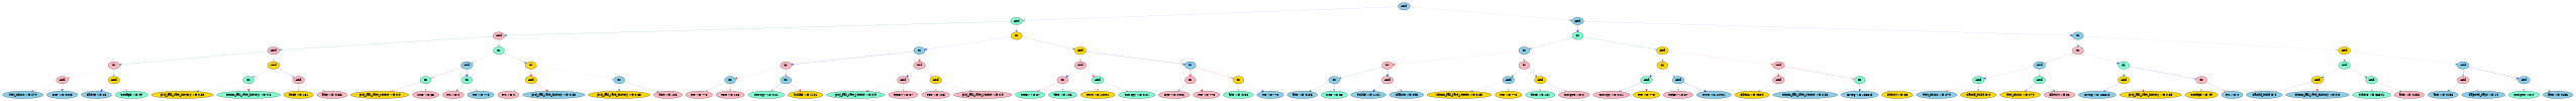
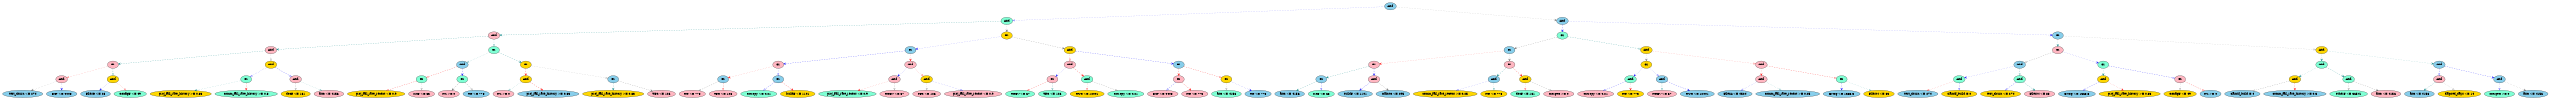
  digraph {
    node [fillcolor=skyblue style=filled]
    edge [arrowhead=vee color=blue style=dashed]
    n1 [height=0.5 label=And width=0.75]
    n2 [fillcolor=aquamarine height=0.5 label=And width=0.75]
    n3 [height=0.5 label=And width=0.75]
    n4 [fillcolor=lightpink height=0.5 label=And width=0.75]
    n5 [fillcolor=gold height=0.5 label=Or width=0.75]
    n6 [fillcolor=aquamarine height=0.5 label=Or width=0.75]
    n7 [height=0.5 label=Or width=0.75]
    n8 [fillcolor=lightpink height=0.5 label=And width=0.75]
    n9 [fillcolor=aquamarine height=0.5 label=Or width=0.75]
    n10 [height=0.5 label=Or width=0.75]
    n11 [fillcolor=gold height=0.5 label=And width=0.75]
    n12 [height=0.5 label=Or width=0.75]
    n13 [fillcolor=gold height=0.5 label=And width=0.75]
    n14 [fillcolor=lightpink height=0.5 label=Or width=0.75]
    n15 [fillcolor=gold height=0.5 label=And width=0.75]
    n16 [fillcolor=lightpink height=0.5 label=Or width=0.75]
    n17 [fillcolor=gold height=0.5 label=And width=0.75]
    n18 [height=0.5 label=And width=0.75]
    n19 [fillcolor=gold height=0.5 label=Or width=0.75]
    n20 [fillcolor=lightpink height=0.5 label=Or width=0.75]
    n21 [fillcolor=lightpink height=0.5 label=And width=0.75]
    n22 [fillcolor=lightpink height=0.5 label=And width=0.75]
    n23 [height=0.5 label=Or width=0.75]
    n24 [fillcolor=lightpink height=0.5 label=And width=0.75]
    n25 [fillcolor=gold height=0.5 label=And width=0.75]
    n26 [fillcolor=aquamarine height=0.5 label=Or width=0.75]
    n27 [fillcolor=lightpink height=0.5 label=And width=0.75]
    n28 [fillcolor=aquamarine height=0.5 label=Or width=0.75]
    n29 [fillcolor=aquamarine height=0.5 label=Or width=0.75]
    n30 [fillcolor=gold height=0.5 label=And width=0.75]
    n31 [height=0.5 label=Or width=0.75]
    n32 [height=0.5 label="test_churn <= 274" width=2.1484]
    n33 [height=0.5 label="EXP <= 4408" width=1.6971]
    n34 [height=0.5 label="FilesD <= 28" width=1.6249]
    n35 [fillcolor=aquamarine height=0.5 label="ConfigF <= 49" width=1.8234]
    n36 [fillcolor=gold height=0.5 label="proj_fail_rate_history >= 0.83" width=3.34]
    n37 [fillcolor=aquamarine height=0.5 label="comm_fail_rate_history >= 0.3" width=3.4483]
    n38 [fillcolor=gold height=0.5 label="docF <= 181" width=1.6429]
    n39 [fillcolor=lightpink height=0.5 label="fixC <= 4156" width=1.661]
    n40 [fillcolor=gold height=0.5 label="proj_fail_rate_recent <= 0.9" width=3.1233]
    n41 [fillcolor=lightpink height=0.5 label="srcF <= 65" width=1.4443]
    n42 [fillcolor=lightpink height=0.5 label="NS >= 0" width=1.1735]
    n43 [height=0.5 label="ND <= 773" width=1.4443]
    n44 [fillcolor=lightpink height=0.5 label="NS >= 0" width=1.1735]
    n45 [height=0.5 label="proj_fail_rate_history >= 0.83" width=3.34]
    n46 [fillcolor=gold height=0.5 label="proj_fail_rate_history >= 0.83" width=3.34]
    n47 [fillcolor=lightpink height=0.5 label="TFC <= 126" width=1.5887]
    n48 [height=0.5 label=Or width=0.75]
    n49 [height=0.5 label=Or width=0.75]
    n50 [fillcolor=lightpink height=0.5 label=And width=0.75]
    n51 [fillcolor=gold height=0.5 label=And width=0.75]
    n52 [fillcolor=lightpink height=0.5 label=Or width=0.75]
    n53 [fillcolor=aquamarine height=0.5 label=And width=0.75]
    n54 [fillcolor=lightpink height=0.5 label=Or width=0.75]
    n55 [fillcolor=gold height=0.5 label=Or width=0.75]
    n56 [fillcolor=lightpink height=0.5 label="ND <= 773" width=1.4443]
    n57 [fillcolor=lightpink height=0.5 label="TFC <= 126" width=1.5887]
    n58 [fillcolor=aquamarine height=0.5 label="entropy <= 4.21" width=1.9318]
    n59 [fillcolor=gold height=0.5 label="buildF <= 1101" width=1.8776]
    n60 [fillcolor=aquamarine height=0.5 label="proj_fail_rate_recent <= 0.9" width=3.1233]
    n61 [fillcolor=lightpink height=0.5 label="NDEV <= 67" width=1.661]
    n62 [fillcolor=lightpink height=0.5 label="TFC <= 126" width=1.5887]
    n63 [fillcolor=lightpink height=0.5 label="proj_fail_rate_recent <= 0.9" width=3.1233]
    n64 [fillcolor=aquamarine height=0.5 label="NDEV <= 67" width=1.661]
    n65 [fillcolor=aquamarine height=0.5 label="TFC <= 126" width=1.5887]
    n66 [fillcolor=gold height=0.5 label="NUC <= 12001" width=1.8776]
    n67 [fillcolor=aquamarine height=0.5 label="entropy <= 4.21" width=1.9318]
    n68 [fillcolor=lightpink height=0.5 label="EXP <= 4408" width=1.6971]
    n69 [fillcolor=lightpink height=0.5 label="ND <= 773" width=1.4443]
    n70 [fillcolor=aquamarine height=0.5 label="fixC <= 4156" width=1.661]
    n71 [height=0.5 label="ND <= 773" width=1.4443]
    n72 [fillcolor=lightpink height=0.5 label=Or width=0.75]
    n73 [fillcolor=lightpink height=0.5 label=Or width=0.75]
    n74 [fillcolor=gold height=0.5 label=Or width=0.75]
    n75 [fillcolor=lightpink height=0.5 label=And width=0.75]
    n76 [height=0.5 label=And width=0.75]
    n77 [fillcolor=aquamarine height=0.5 label=Or width=0.75]
    n78 [fillcolor=aquamarine height=0.5 label=And width=0.75]
    n79 [height=0.5 label=And width=0.75]
    n80 [height=0.5 label=Or width=0.75]
    n81 [fillcolor=lightpink height=0.5 label=And width=0.75]
    n82 [height=0.5 label=And width=0.75]
    n83 [fillcolor=gold height=0.5 label=And width=0.75]
    n84 [fillcolor=aquamarine height=0.5 label=And width=0.75]
    n85 [height=0.5 label=And width=0.75]
    n86 [fillcolor=lightpink height=0.5 label=And width=0.75]
    n87 [fillcolor=aquamarine height=0.5 label=Or width=0.75]
    n88 [height=0.5 label="fixC <= 4156" width=1.661]
    n89 [fillcolor=aquamarine height=0.5 label="srcF <= 65" width=1.4443]
    n90 [height=0.5 label="buildF <= 1101" width=1.8776]
    n91 [height=0.5 label="maintC <= 295" width=1.8234]
    n92 [fillcolor=gold height=0.5 label="comm_fail_rate_recent >= 0.25" width=3.4844]
    n93 [fillcolor=gold height=0.5 label="ND <= 773" width=1.4443]
    n94 [fillcolor=aquamarine height=0.5 label="docF <= 181" width=1.6429]
    n95 [fillcolor=lightpink height=0.5 label="mergeC >= 0" width=1.6429]
    n96 [fillcolor=lightpink height=0.5 label="entropy <= 4.21" width=1.9318]
    n97 [fillcolor=gold height=0.5 label="ND <= 773" width=1.4443]
    n98 [fillcolor=lightpink height=0.5 label="NDEV <= 67" width=1.661]
    n99 [height=0.5 label="NUC <= 12001" width=1.8776]
-   n100 [fillcolor=gold height=0.5 label="FilesA <= 4524" width=1.8776]
+   n100 [height=0.5 label="FilesA <= 4524" width=1.8776]
    n101 [height=0.5 label="comm_fail_rate_recent >= 0.25" width=3.4844]
    n102 [height=0.5 label="BMsg <= 1565.3" width=2.022]
    n103 [fillcolor=gold height=0.5 label="FilesM <= 83" width=1.661]
    n104 [fillcolor=aquamarine height=0.5 label=And width=0.75]
    n105 [fillcolor=aquamarine height=0.5 label=And width=0.75]
    n106 [fillcolor=gold height=0.5 label=And width=0.75]
    n107 [fillcolor=lightpink height=0.5 label=Or width=0.75]
    n108 [fillcolor=gold height=0.5 label=And width=0.75]
    n109 [fillcolor=aquamarine height=0.5 label=And width=0.75]
    n110 [fillcolor=lightpink height=0.5 label=And width=0.75]
    n111 [height=0.5 label=And width=0.75]
    n112 [height=0.5 label="test_churn <= 274" width=2.1484]
    n113 [fillcolor=gold height=0.5 label="classif_build = 0" width=1.9859]
    n114 [fillcolor=gold height=0.5 label="test_churn <= 274" width=2.1484]
    n115 [fillcolor=lightpink height=0.5 label="FilesM <= 83" width=1.661]
    n116 [height=0.5 label="BMsg <= 1565.3" width=2.022]
    n117 [fillcolor=gold height=0.5 label="proj_fail_rate_history >= 0.83" width=3.34]
    n118 [fillcolor=gold height=0.5 label="ConfigF <= 49" width=1.8234]
    n119 [height=0.5 label="NS >= 0" width=1.1735]
    n120 [height=0.5 label="classif_build = 0" width=1.9859]
    n121 [height=0.5 label="comm_fail_rate_history >= 0.3" width=3.4483]
    n122 [fillcolor=aquamarine height=0.5 label="otherF <= 36541" width=2.004]
    n123 [fillcolor=lightpink height=0.5 label="fixC <= 4156" width=1.661]
    n124 [height=0.5 label="fixC <= 4156" width=1.661]
-   n125 [height=0.5 label="elapsed_days <= 14" width=2.347]
+   n125 [fillcolor=gold height=0.5 label="elapsed_days <= 14" width=2.347]
    n126 [fillcolor=aquamarine height=0.5 label="mergeC >= 0" width=1.6429]
    n127 [height=0.5 label="fixC <= 4156" width=1.661]
    n1 -> n2 [arrowhead=onormal style=dotted]
    n1 -> n3 [color=gray40 style=dotted]
    n2 -> n4 [color=teal]
    n2 -> n5 [color=gray40 style=dotted]
    n3 -> n6
    n3 -> n7 [style=dotted]
    n4 -> n8 [color=teal]
    n4 -> n9 [arrowhead=onormal color=teal style=dotted]
    n5 -> n10 [style=dotted]
    n5 -> n11 [color=gray40]
    n6 -> n12 [color=gray40]
    n6 -> n13 [arrowhead=onormal color=teal]
    n7 -> n14 [color=teal style=dotted]
    n7 -> n15 [arrowhead=onormal color=gray40 style=dotted]
    n8 -> n16 [color=teal]
    n8 -> n17 [arrowhead=onormal color=gray40 style=dotted]
    n9 -> n18 [arrowhead=onormal color=teal style=dotted]
    n9 -> n19 [color=teal]
    n10 -> n20
    n10 -> n21 [color=red style=dotted]
    n11 -> n22 [arrowhead=onormal color=red style=dotted]
    n11 -> n23
    n12 -> n72 [color=red style=dotted]
    n12 -> n73 [color=gray40 style=dotted]
    n13 -> n74 [color=gray40 style=dotted]
    n13 -> n75 [arrowhead=onormal color=red style=dotted]
    n14 -> n76 [arrowhead=onormal color=gray40]
    n14 -> n77 [style=dotted]
    n15 -> n78 [color=teal style=dotted]
    n15 -> n79 [color=teal style=dotted]
    n16 -> n24 [arrowhead=onormal color=red style=dotted]
    n16 -> n25 [arrowhead=onormal color=teal]
    n17 -> n26 [arrowhead=onormal style=dotted]
    n17 -> n27 [arrowhead=onormal]
    n18 -> n28 [arrowhead=onormal color=red]
    n18 -> n29
    n19 -> n30 [color=red]
    n19 -> n31 [arrowhead=onormal color=gray40 style=dotted]
    n20 -> n48 [color=red style=dotted]
    n20 -> n49 [arrowhead=onormal style=dotted]
    n21 -> n50 [style=dotted]
    n21 -> n51 [arrowhead=onormal color=red style=dotted]
    n22 -> n52 [style=dotted]
    n22 -> n53 [color=red]
    n23 -> n54 [color=red]
    n23 -> n55 [arrowhead=onormal color=red]
    n24 -> n32 [color=gray40 style=dotted]
    n24 -> n33 [style=dotted]
    n25 -> n34 [style=dotted]
    n25 -> n35 [arrowhead=onormal color=red style=dotted]
    n26 -> n36 [color=teal style=dotted]
    n26 -> n37 [color=red]
    n27 -> n38 [arrowhead=onormal color=gray40]
    n27 -> n39 [arrowhead=onormal color=teal style=dotted]
    n28 -> n40 [arrowhead=onormal color=red]
    n28 -> n41 [arrowhead=onormal color=gray40 style=dotted]
    n29 -> n42 [color=gray40]
    n29 -> n43 [arrowhead=onormal color=gray40]
    n30 -> n44 [arrowhead=onormal color=teal style=dotted]
    n30 -> n45 [color=red]
    n31 -> n46 [color=teal]
    n31 -> n47 [color=gray40]
    n48 -> n56 [arrowhead=onormal color=gray40]
    n48 -> n57 [arrowhead=onormal color=red]
    n49 -> n58 [arrowhead=onormal]
    n49 -> n59 [color=red]
    n50 -> n60 [color=red style=dotted]
    n50 -> n61 [arrowhead=onormal color=gray40]
    n51 -> n62 [arrowhead=onormal color=gray40 style=dotted]
    n51 -> n63 [arrowhead=onormal style=dotted]
    n52 -> n64 [arrowhead=onormal color=red]
    n52 -> n65 [arrowhead=onormal color=teal]
    n53 -> n66 [arrowhead=onormal color=red style=dotted]
    n53 -> n67 [arrowhead=onormal color=gray40]
    n54 -> n68 [arrowhead=onormal]
    n54 -> n69 [color=red]
    n55 -> n70 [arrowhead=onormal color=gray40 style=dotted]
    n55 -> n71 [style=dotted]
    n72 -> n80 [color=teal]
    n72 -> n81
    n73 -> n82 [color=teal]
    n73 -> n83 [color=red]
    n74 -> n84 [style=dotted]
    n74 -> n85 [arrowhead=onormal style=dotted]
    n75 -> n86 [color=red style=dotted]
    n75 -> n87 [arrowhead=onormal color=red]
    n76 -> n104 [style=dotted]
    n76 -> n105 [arrowhead=onormal color=teal]
    n77 -> n106 [color=teal style=dotted]
    n77 -> n107 [arrowhead=onormal]
    n78 -> n108 [color=teal style=dotted]
    n78 -> n109 [color=teal]
    n79 -> n110 [arrowhead=onormal]
    n79 -> n111
    n80 -> n88 [color=teal]
    n80 -> n89 [arrowhead=onormal]
    n81 -> n90
    n81 -> n91 [color=gray40]
    n82 -> n92 [arrowhead=onormal style=dotted]
    n82 -> n93 [arrowhead=onormal color=teal style=dotted]
    n83 -> n94 [arrowhead=onormal color=red style=dotted]
    n83 -> n95 [arrowhead=onormal color=gray40]
    n84 -> n96 [arrowhead=onormal]
    n84 -> n97 [color=red style=dotted]
    n85 -> n98 [arrowhead=onormal color=teal]
    n85 -> n99
    n86 -> n100 [arrowhead=onormal style=dotted]
    n86 -> n101 [arrowhead=onormal color=teal style=dotted]
    n87 -> n102
    n87 -> n103 [arrowhead=onormal color=teal style=dotted]
    n104 -> n112 [arrowhead=onormal color=red style=dotted]
    n104 -> n113 [arrowhead=onormal]
    n105 -> n114 [arrowhead=onormal]
    n105 -> n115 [color=teal]
    n106 -> n116 [arrowhead=onormal]
    n106 -> n117 [color=red style=dotted]
    n107 -> n118 [arrowhead=onormal color=gray40 style=dotted]
    n107 -> n119 [arrowhead=onormal color=red]
    n108 -> n120 [arrowhead=onormal color=gray40]
    n108 -> n121 [color=red]
    n109 -> n122 [arrowhead=onormal color=gray40]
    n109 -> n123 [color=gray40]
    n110 -> n124 [color=teal]
    n110 -> n125 [arrowhead=onormal color=gray40 style=dotted]
    n111 -> n126 [arrowhead=onormal style=dotted]
    n111 -> n127 [color=gray40 style=dotted]
  }
